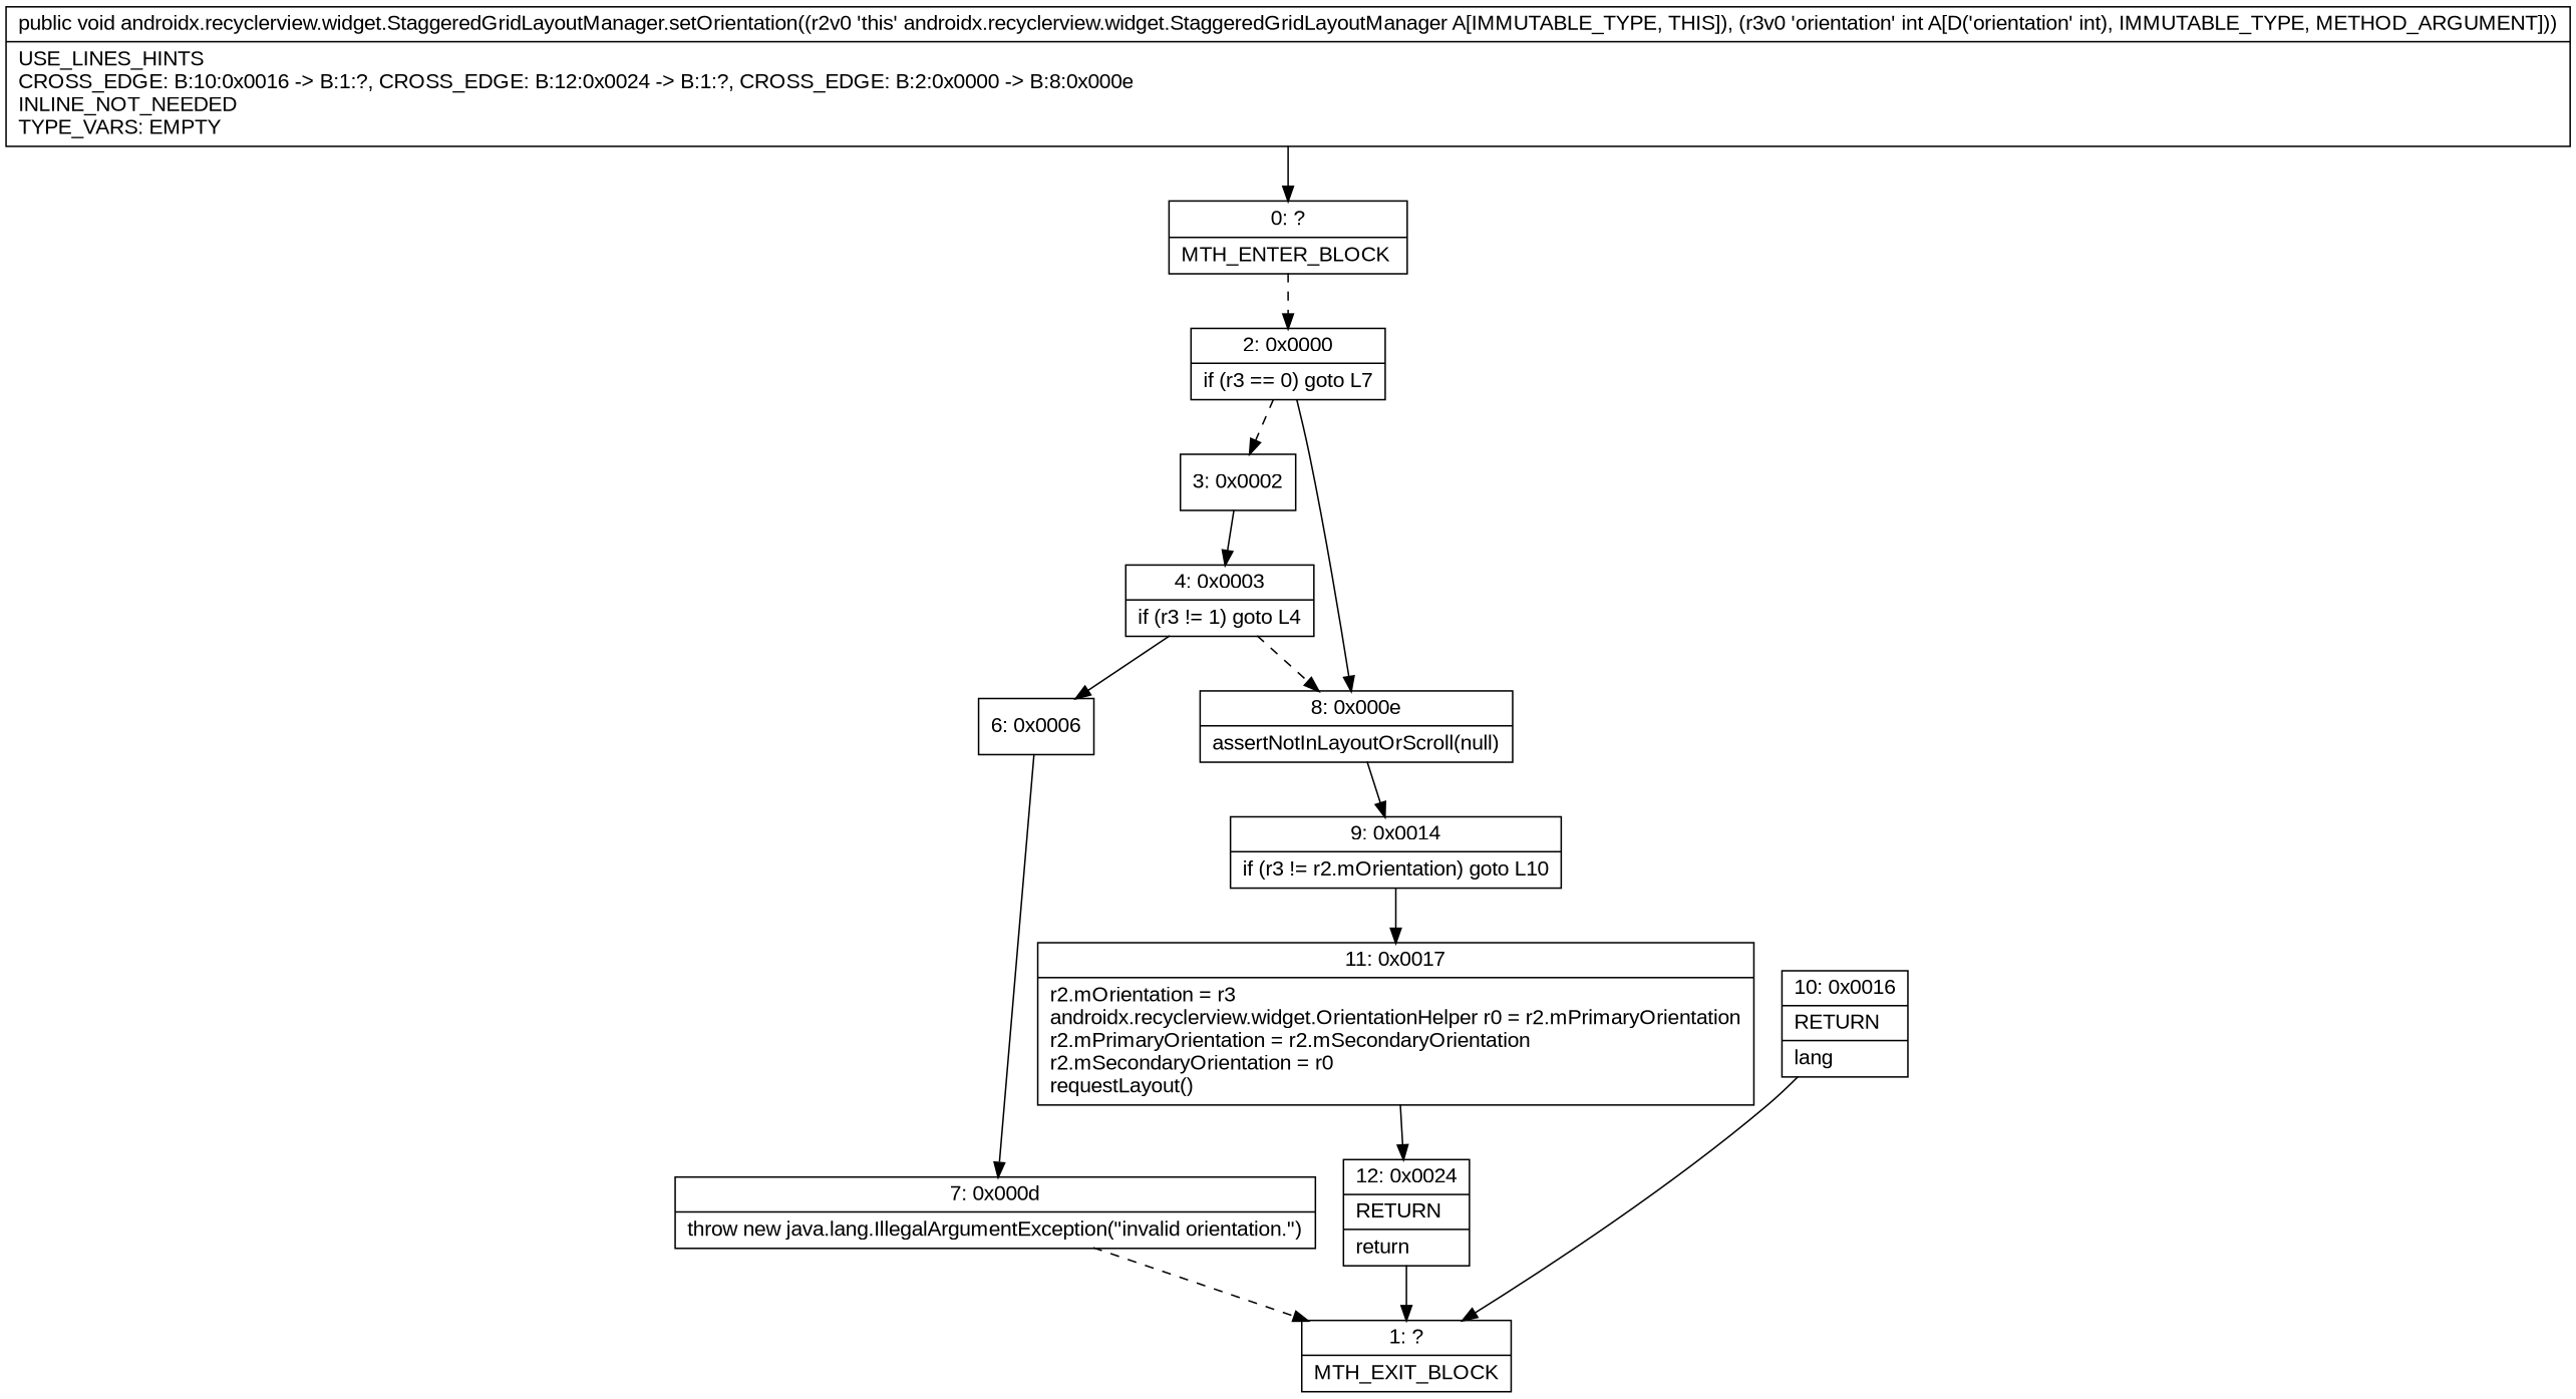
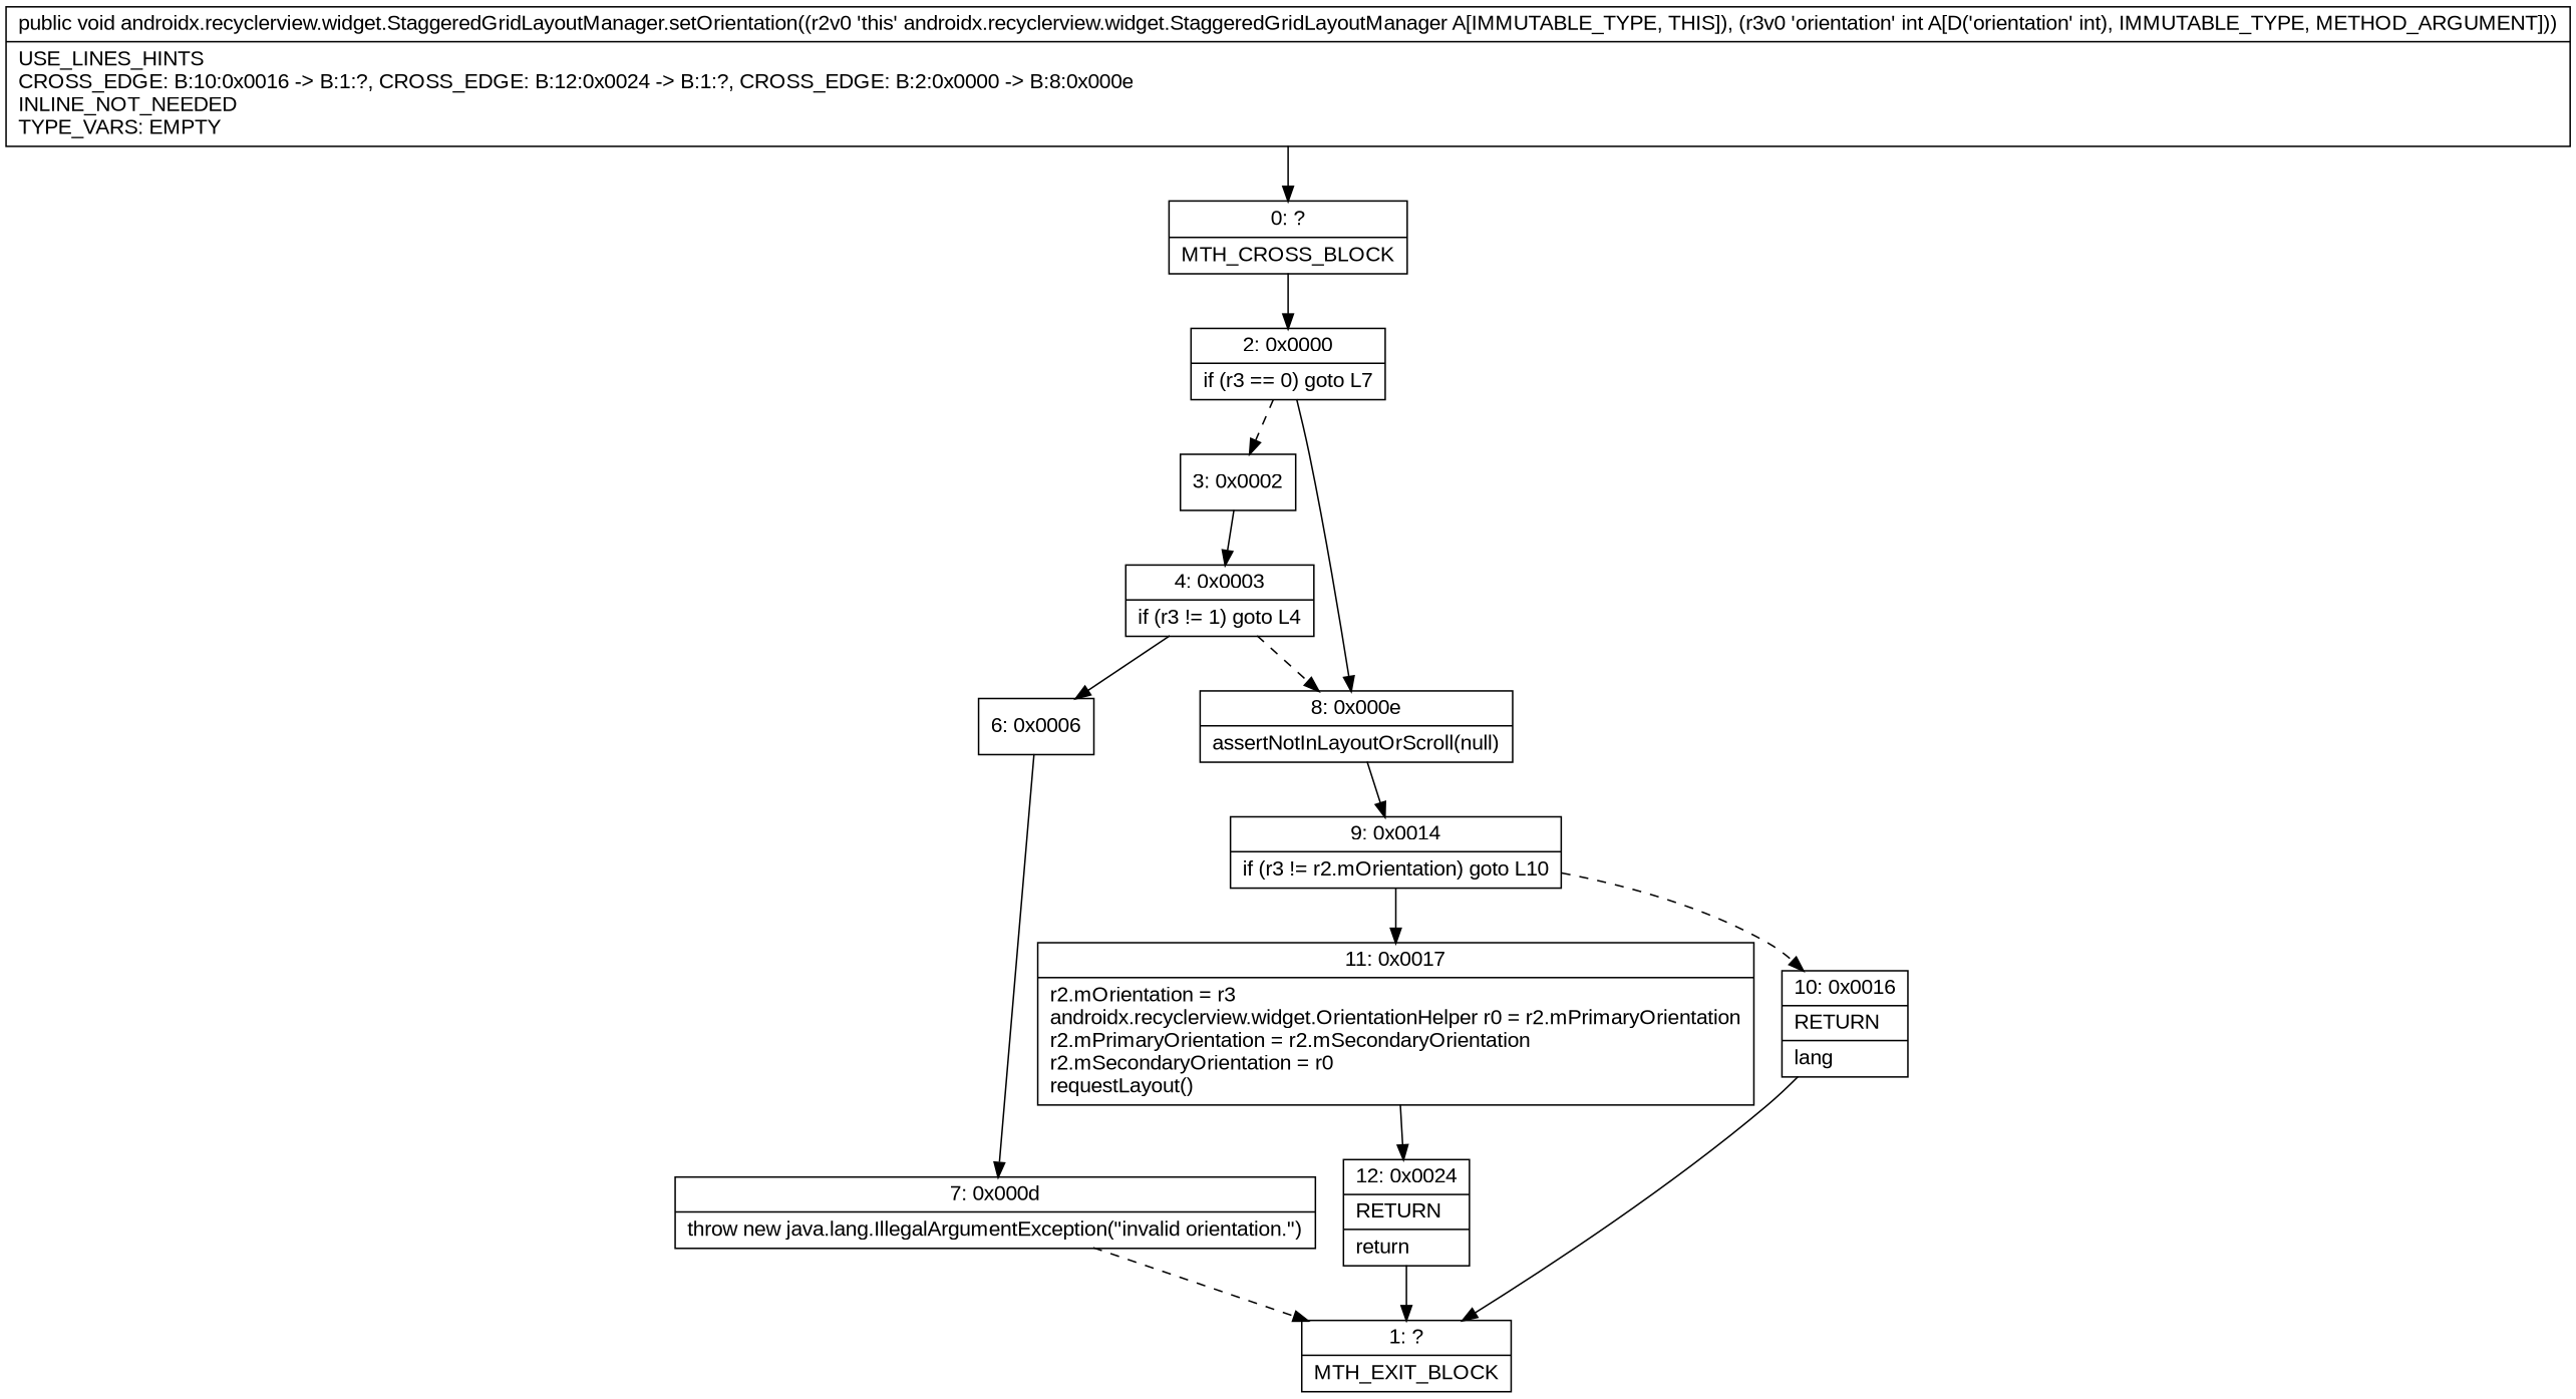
  digraph {
    fontname="Liberation Sans"
    node [fontname="Liberation Sans" shape=record]
    edge [fontname="Liberation Sans"]
-   n1 [label="{0\:\ ?|MTH_ENTER_BLOCK\l}"]
+   n1 [label="{0\:\ ?|MTH_CROSS_BLOCK\l}"]
    n2 [label="{2\:\ 0x0000|if (r3 == 0) goto L7\l}"]
    n3 [label="{3\:\ 0x0002}"]
    n4 [label="{8\:\ 0x000e|assertNotInLayoutOrScroll(null)\l}"]
    n5 [label="{4\:\ 0x0003|if (r3 != 1) goto L4\l}"]
    n6 [label="{9\:\ 0x0014|if (r3 != r2.mOrientation) goto L10\l}"]
    n7 [label="{6\:\ 0x0006}"]
    n8 [label="{7\:\ 0x000d|throw new java.lang.IllegalArgumentException(\"invalid orientation.\")\l}"]
    n9 [label="{1\:\ ?|MTH_EXIT_BLOCK\l}"]
    n10 [label="{10\:\ 0x0016|RETURN\l|lang\l}"]
    n11 [label="{11\:\ 0x0017|r2.mOrientation = r3\landroidx.recyclerview.widget.OrientationHelper r0 = r2.mPrimaryOrientation\lr2.mPrimaryOrientation = r2.mSecondaryOrientation\lr2.mSecondaryOrientation = r0\lrequestLayout()\l}"]
    n12 [label="{12\:\ 0x0024|RETURN\l|return\l}"]
    n13 [label="{public void androidx.recyclerview.widget.StaggeredGridLayoutManager.setOrientation((r2v0 'this' androidx.recyclerview.widget.StaggeredGridLayoutManager A[IMMUTABLE_TYPE, THIS]), (r3v0 'orientation' int A[D('orientation' int), IMMUTABLE_TYPE, METHOD_ARGUMENT]))  | USE_LINES_HINTS\lCROSS_EDGE: B:10:0x0016 \-\> B:1:?, CROSS_EDGE: B:12:0x0024 \-\> B:1:?, CROSS_EDGE: B:2:0x0000 \-\> B:8:0x000e\lINLINE_NOT_NEEDED\lTYPE_VARS: EMPTY\l}"]
-   n1 -> n2 [style=dashed]
+   n1 -> n2
    n2 -> n3 [style=dashed]
    n2 -> n4
    n3 -> n5
    n4 -> n6
    n5 -> n4 [style=dashed]
    n5 -> n7
+   n6 -> n10 [style=dashed]
    n6 -> n11
    n7 -> n8
    n8 -> n9 [style=dashed]
    n10 -> n9
    n11 -> n12
    n12 -> n9
    n13 -> n1
  }
